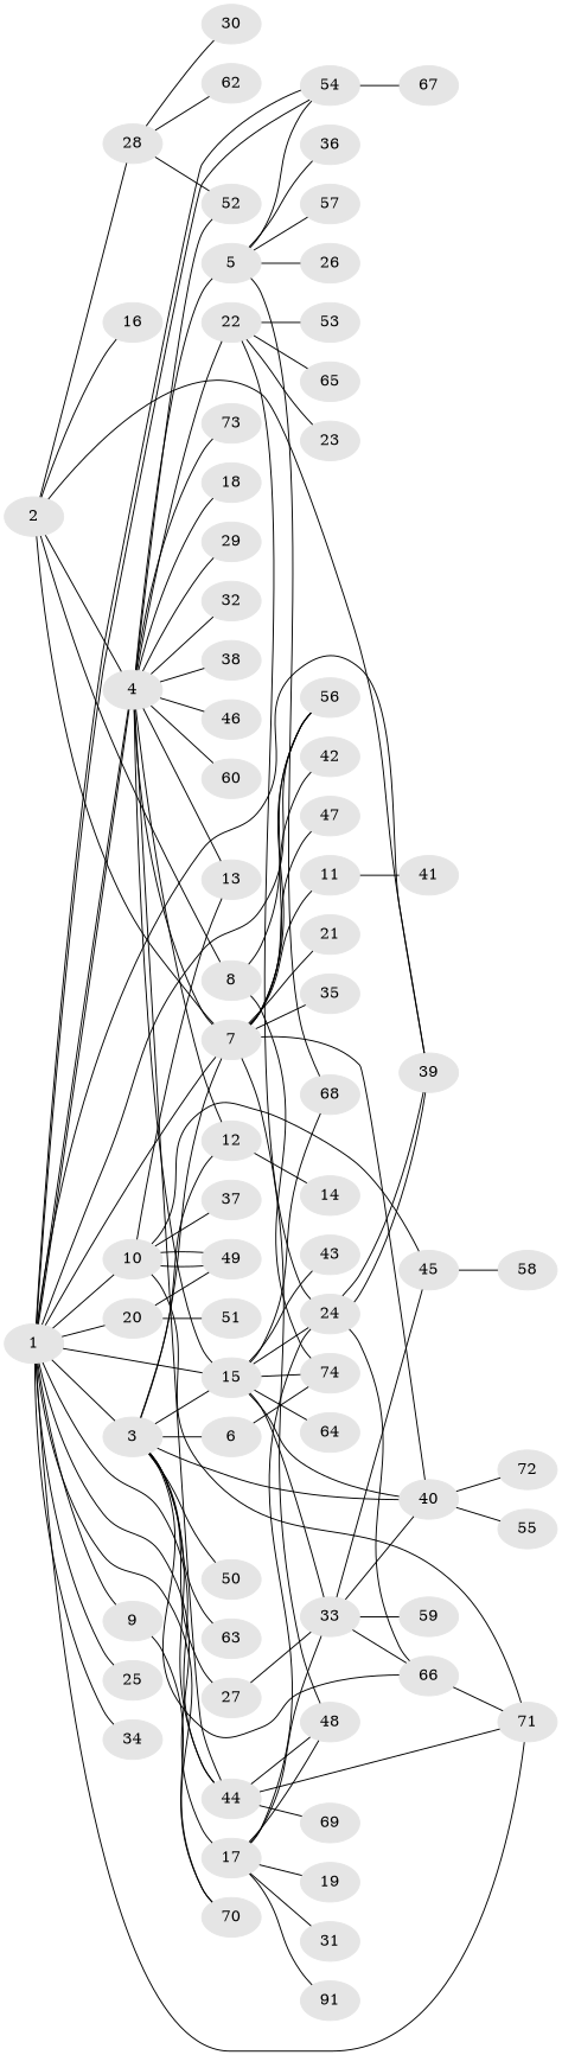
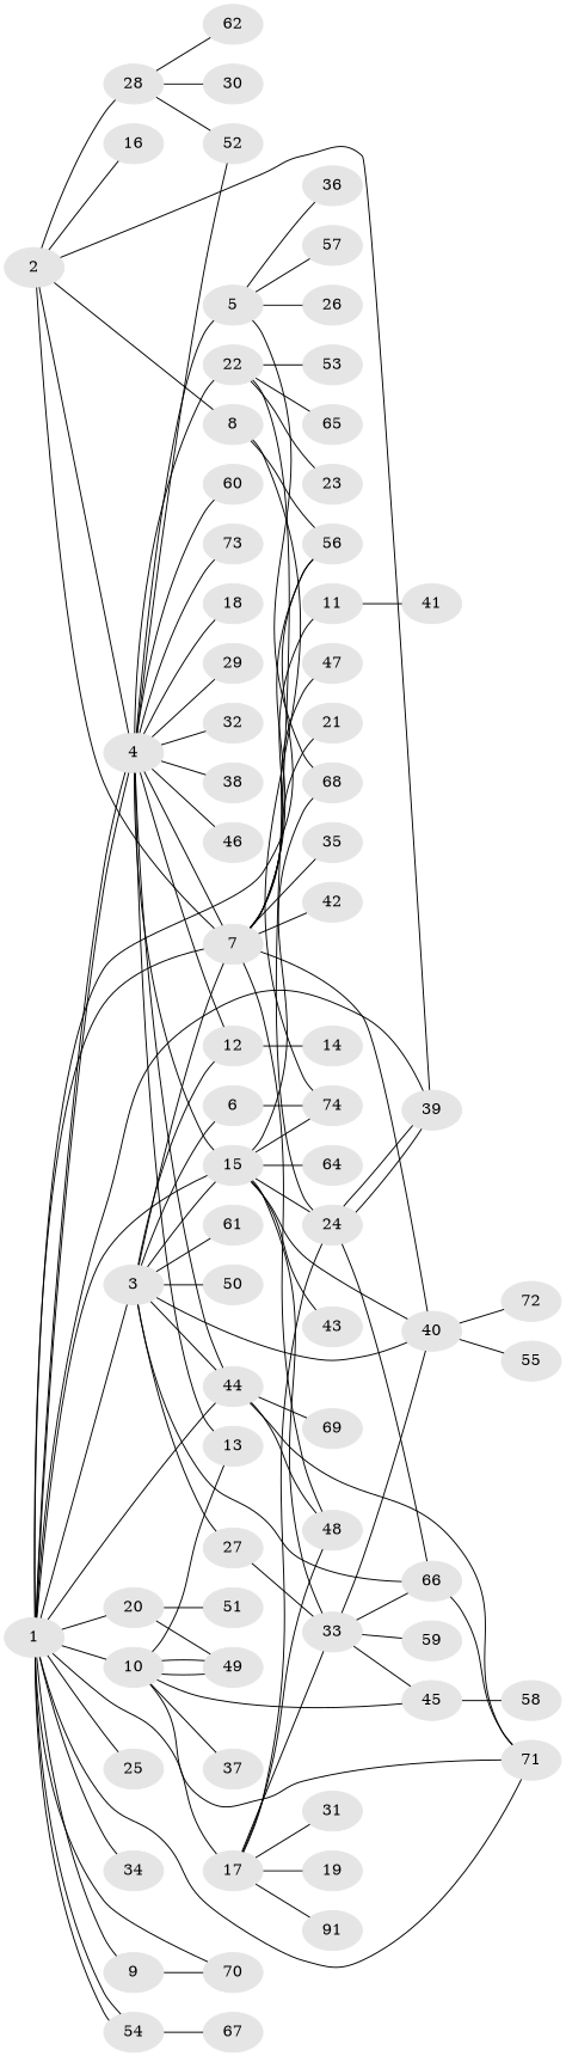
  graph {
    rankdir=LR
    node [color=gray90 style=filled]
    1
    3
    4
    7
    9
    10
    15
    17
    20
    25
    34
    39
    44
    54
    56
    70
    71
    2
    8
    16
    28
    6
    12
    27
    40
    50
-   63
+   63 [label=61]
    66
    5
    13
    18
    22
    29
    32
    38
    46
    52
    60
    73
    11
    21
    35
    42
    47
    48
    37
    45
    49
    68
    74
    24
    43
    64
    33
    19
    31
    n57 [label=91]
    51
    69
    67
    30
    62
    14
    55
    72
    26
    36
    57
    23
    53
    65
    41
    58
    59
    1 -- 3
    1 -- 4
    1 -- 4
    1 -- 7
    1 -- 9
    1 -- 10
    1 -- 15
    1 -- 17
    1 -- 20
    1 -- 25
    1 -- 34
    1 -- 39
    1 -- 44
    1 -- 54
    1 -- 54
    1 -- 56
    1 -- 70
    1 -- 71
    3 -- 7
    3 -- 15
    3 -- 44
    3 -- 6
    3 -- 12
    3 -- 27
    3 -- 40
    3 -- 50
    3 -- 63
    3 -- 66
    4 -- 7
    4 -- 15
    4 -- 44
    4 -- 12
    4 -- 5
    4 -- 13
    4 -- 18
    4 -- 22
    4 -- 29
    4 -- 32
    4 -- 38
    4 -- 46
    4 -- 52
    4 -- 60
    4 -- 73
    7 -- 56
    7 -- 40
    7 -- 11
    7 -- 21
    7 -- 35
    7 -- 42
    7 -- 47
    7 -- 48
    9 -- 70
    10 -- 71
    10 -- 13
    10 -- 37
    10 -- 45
    10 -- 49
    10 -- 49
    15 -- 40
    15 -- 68
    15 -- 74
    15 -- 24
    15 -- 43
    15 -- 64
    15 -- 33
    17 -- 48
    17 -- 24
    17 -- 33
    17 -- 19
    17 -- 31
    17 -- n57
    20 -- 49
    20 -- 51
    44 -- 71
    44 -- 48
    44 -- 69
    54 -- 67
    2 -- 4
    2 -- 7
    2 -- 39
    2 -- 8
    2 -- 16
    2 -- 28
    8 -- 56
    8 -- 74
    28 -- 52
    28 -- 30
    28 -- 62
    6 -- 74
    12 -- 14
    27 -- 33
    40 -- 55
    40 -- 72
    66 -- 71
-   5 -- 54
    5 -- 68
    5 -- 26
    5 -- 36
    5 -- 57
    22 -- 24
    22 -- 23
    22 -- 53
    22 -- 65
    11 -- 41
    45 -- 58
    24 -- 39
    24 -- 39
    24 -- 66
    33 -- 40
    33 -- 66
    33 -- 45
    33 -- 59
  }
